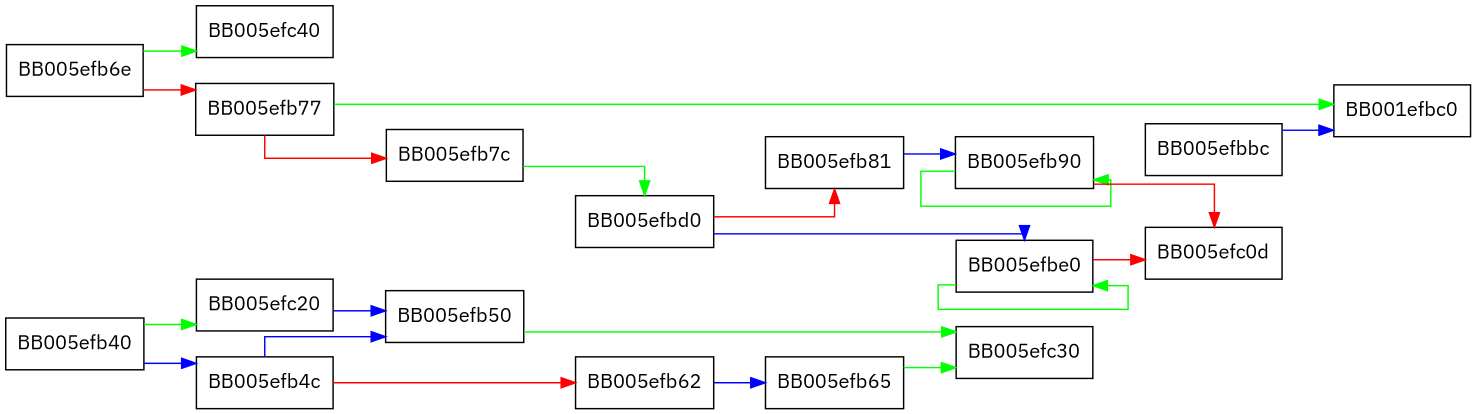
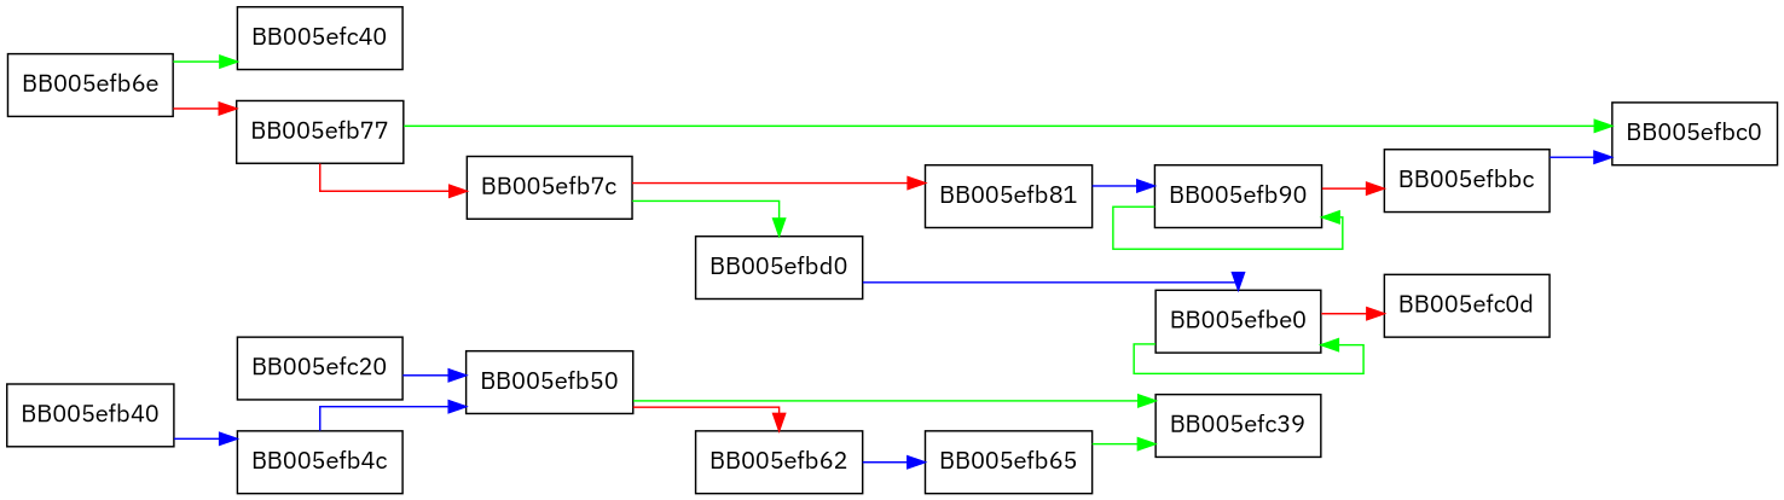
  digraph {
    fontname="IBM Plex Sans"
    rankdir=LR
    splines=ortho
    node [fontname="IBM Plex Sans" shape=box]
    edge [color=green fontname="IBM Plex Sans"]
    BB005efb40
    BB005efc20
    BB005efb4c
    BB005efb50
    BB005efb62
-   BB005efc30
+   BB005efc30 [label=BB005efc39]
    BB005efb65
    BB005efb6e
    BB005efc40
    BB005efb77
-   BB005efbc0 [label=BB001efbc0]
+   BB005efbc0
    BB005efb7c
    BB005efbd0
    BB005efb81
    BB005efbe0
    BB005efb90
    BB005efc0d
    BB005efbbc
-   BB005efb40 -> BB005efc20
    BB005efb40 -> BB005efb4c [color=blue]
    BB005efc20 -> BB005efb50 [color=blue]
    BB005efb4c -> BB005efb50 [color=blue]
-   BB005efb4c -> BB005efb62 [color=red]
+   BB005efb50 -> BB005efb62 [color=red]
    BB005efb50 -> BB005efc30
    BB005efb62 -> BB005efb65 [color=blue]
    BB005efb65 -> BB005efc30
    BB005efb6e -> BB005efc40
    BB005efb6e -> BB005efb77 [color=red]
    BB005efb77 -> BB005efbc0
    BB005efb77 -> BB005efb7c [color=red]
    BB005efb7c -> BB005efbd0
-   BB005efbd0 -> BB005efb81 [color=red]
+   BB005efb7c -> BB005efb81 [color=red]
    BB005efbd0 -> BB005efbe0 [color=blue]
    BB005efb81 -> BB005efb90 [color=blue]
    BB005efbe0 -> BB005efbe0
    BB005efbe0 -> BB005efc0d [color=red]
    BB005efb90 -> BB005efb90
-   BB005efb90 -> BB005efc0d [color=red]
+   BB005efb90 -> BB005efbbc [color=red]
    BB005efbbc -> BB005efbc0 [color=blue]
  }
